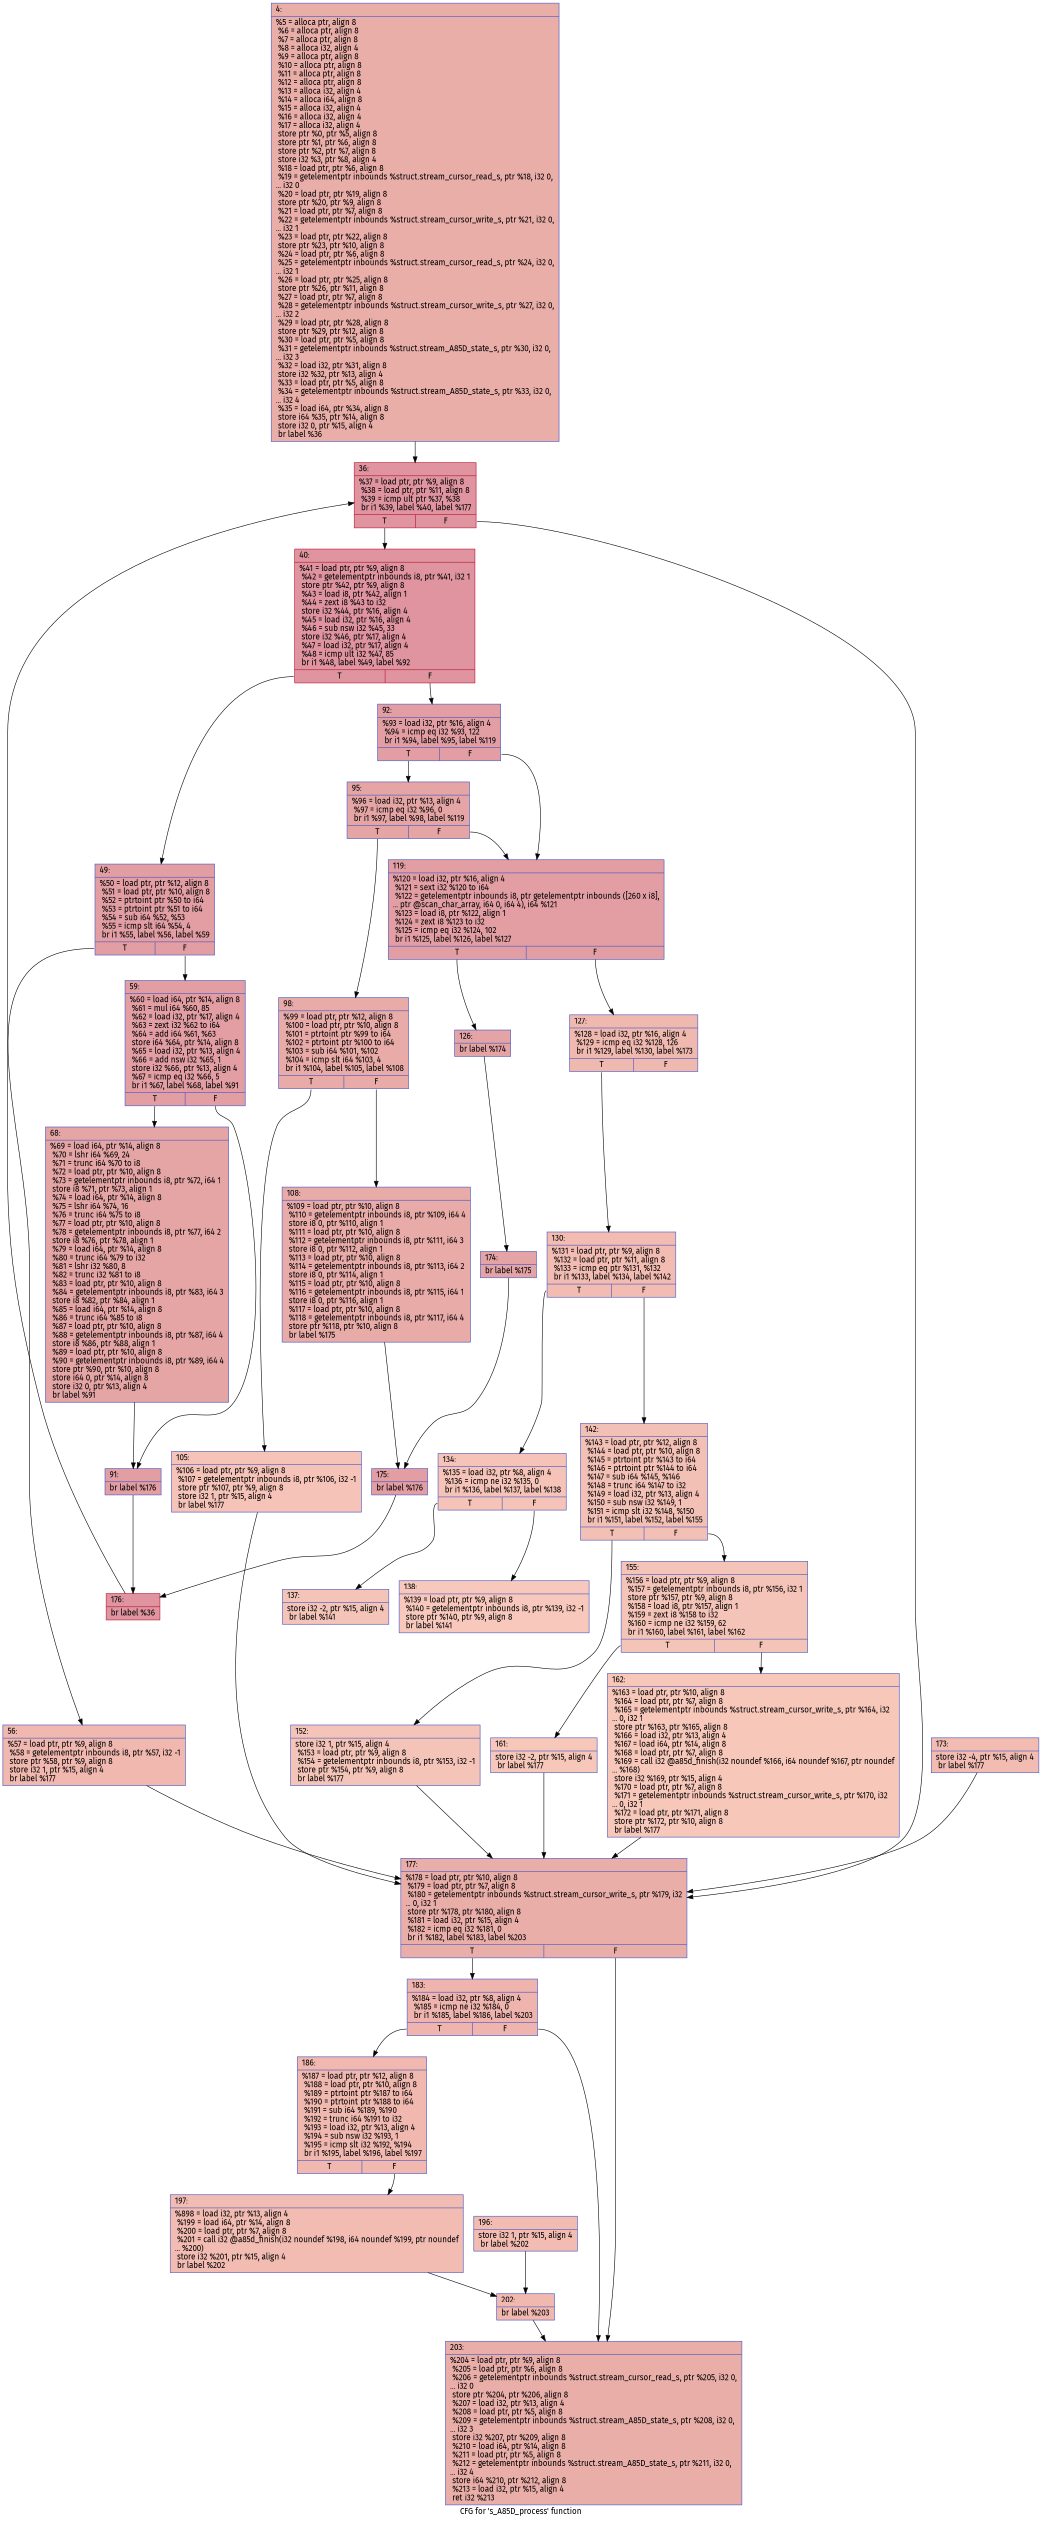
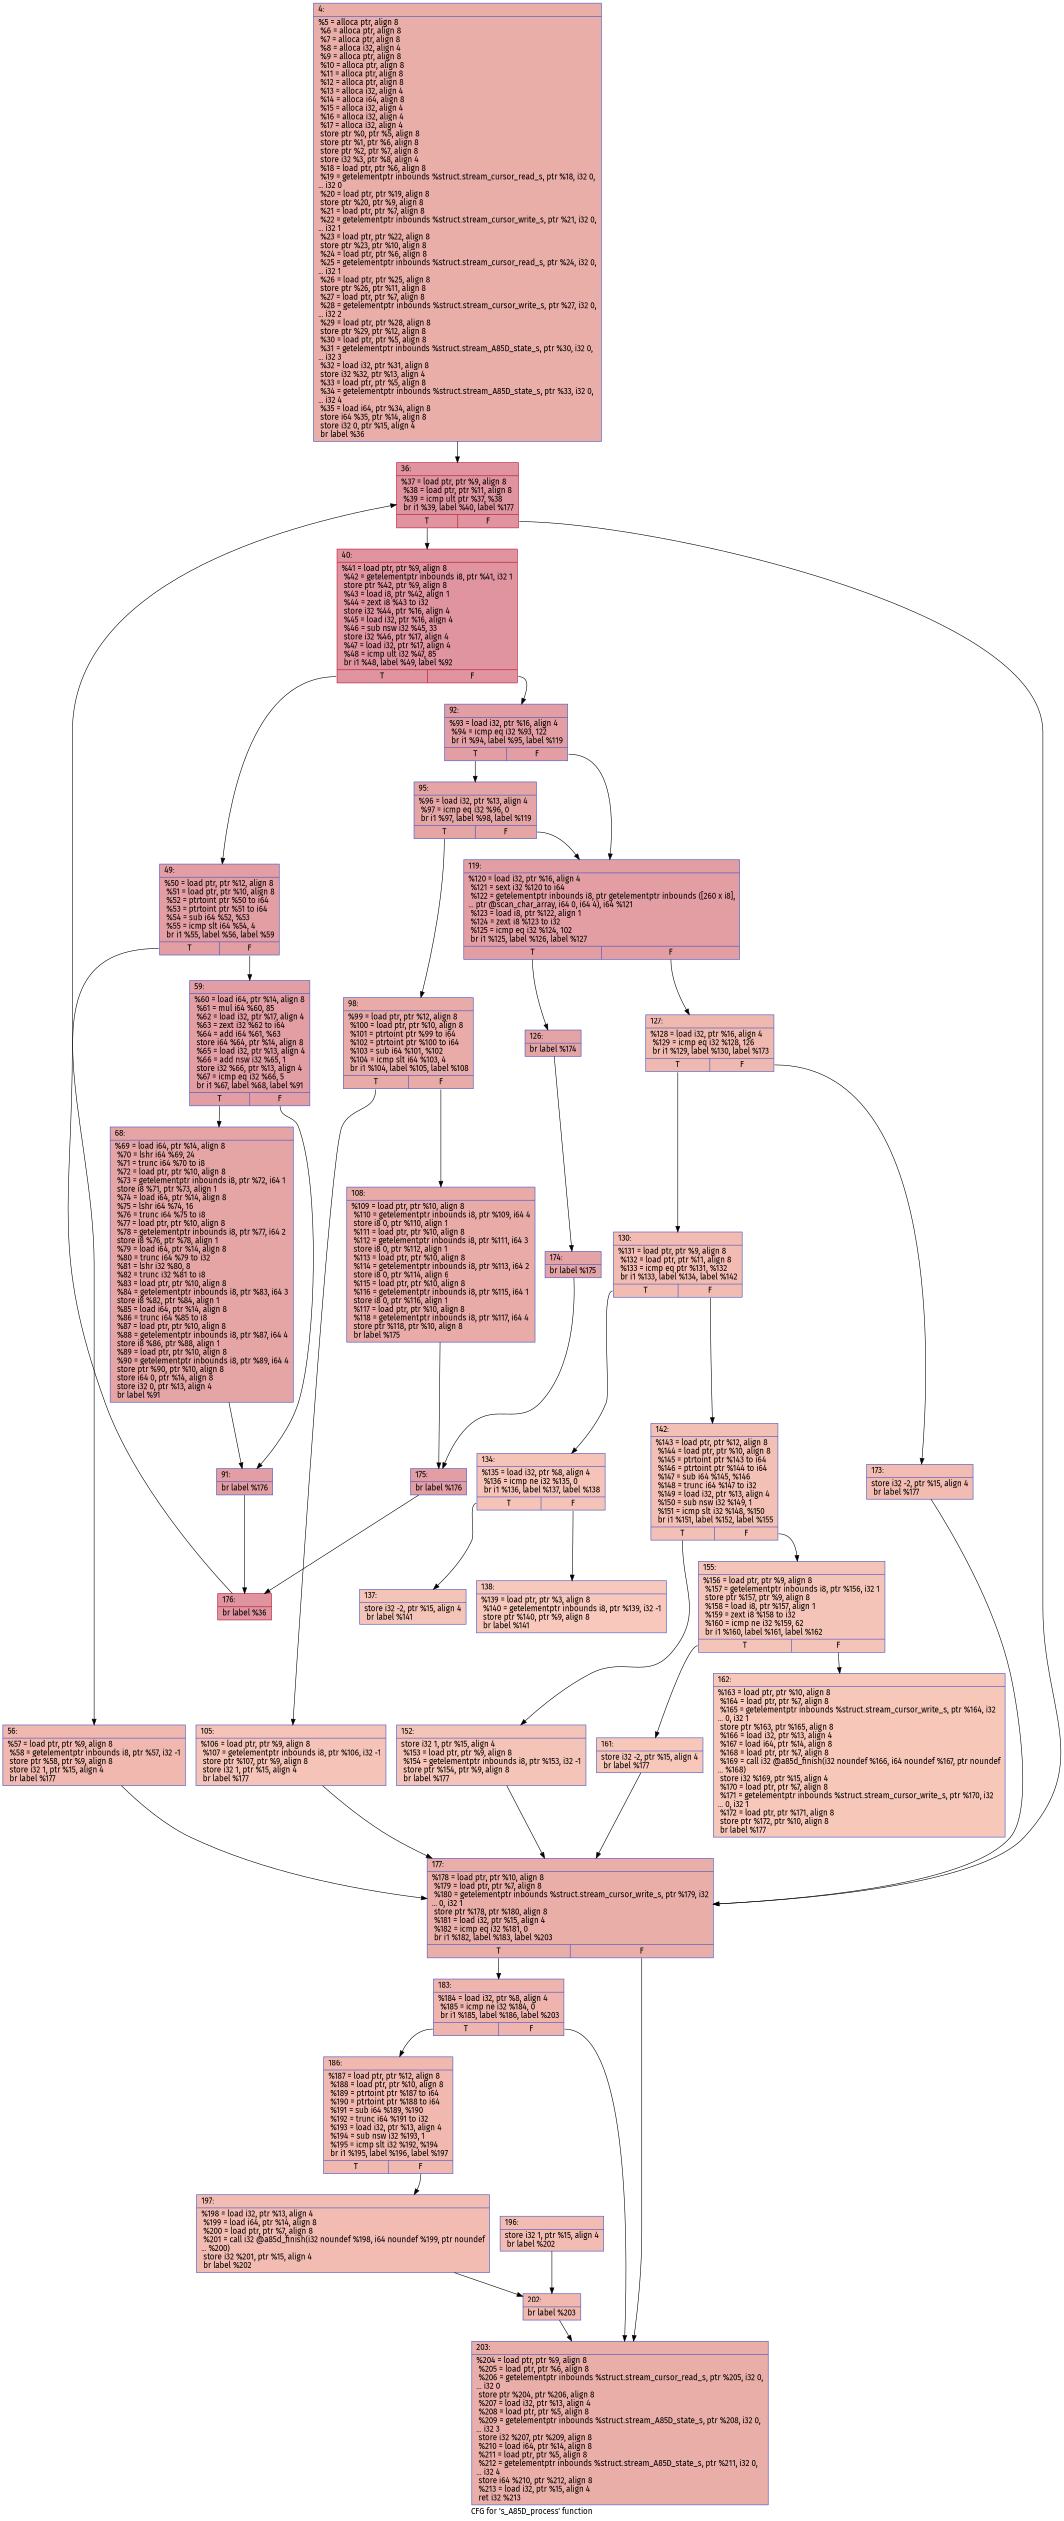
  digraph {
    fontname="Fira Sans"
    label="CFG for 's_A85D_process' function"
    node [color="#3d50c3ff" fillcolor="#be242e70" fontname="Fira Sans" shape=record style=filled]
    edge [fontname="Fira Sans"]
    n1 [fillcolor="#d0473d70" label="{4:\l|  %5 = alloca ptr, align 8\l  %6 = alloca ptr, align 8\l  %7 = alloca ptr, align 8\l  %8 = alloca i32, align 4\l  %9 = alloca ptr, align 8\l  %10 = alloca ptr, align 8\l  %11 = alloca ptr, align 8\l  %12 = alloca ptr, align 8\l  %13 = alloca i32, align 4\l  %14 = alloca i64, align 8\l  %15 = alloca i32, align 4\l  %16 = alloca i32, align 4\l  %17 = alloca i32, align 4\l  store ptr %0, ptr %5, align 8\l  store ptr %1, ptr %6, align 8\l  store ptr %2, ptr %7, align 8\l  store i32 %3, ptr %8, align 4\l  %18 = load ptr, ptr %6, align 8\l  %19 = getelementptr inbounds %struct.stream_cursor_read_s, ptr %18, i32 0,\l... i32 0\l  %20 = load ptr, ptr %19, align 8\l  store ptr %20, ptr %9, align 8\l  %21 = load ptr, ptr %7, align 8\l  %22 = getelementptr inbounds %struct.stream_cursor_write_s, ptr %21, i32 0,\l... i32 1\l  %23 = load ptr, ptr %22, align 8\l  store ptr %23, ptr %10, align 8\l  %24 = load ptr, ptr %6, align 8\l  %25 = getelementptr inbounds %struct.stream_cursor_read_s, ptr %24, i32 0,\l... i32 1\l  %26 = load ptr, ptr %25, align 8\l  store ptr %26, ptr %11, align 8\l  %27 = load ptr, ptr %7, align 8\l  %28 = getelementptr inbounds %struct.stream_cursor_write_s, ptr %27, i32 0,\l... i32 2\l  %29 = load ptr, ptr %28, align 8\l  store ptr %29, ptr %12, align 8\l  %30 = load ptr, ptr %5, align 8\l  %31 = getelementptr inbounds %struct.stream_A85D_state_s, ptr %30, i32 0,\l... i32 3\l  %32 = load i32, ptr %31, align 8\l  store i32 %32, ptr %13, align 4\l  %33 = load ptr, ptr %5, align 8\l  %34 = getelementptr inbounds %struct.stream_A85D_state_s, ptr %33, i32 0,\l... i32 4\l  %35 = load i64, ptr %34, align 8\l  store i64 %35, ptr %14, align 8\l  store i32 0, ptr %15, align 4\l  br label %36\l}"]
    n2 [color="#b70d28ff" fillcolor="#b70d2870" label="{36:\l|  %37 = load ptr, ptr %9, align 8\l  %38 = load ptr, ptr %11, align 8\l  %39 = icmp ult ptr %37, %38\l  br i1 %39, label %40, label %177\l|{<s0>T|<s1>F}}"]
    n3 [color="#b70d28ff" fillcolor="#b70d2870" label="{40:\l|  %41 = load ptr, ptr %9, align 8\l  %42 = getelementptr inbounds i8, ptr %41, i32 1\l  store ptr %42, ptr %9, align 8\l  %43 = load i8, ptr %42, align 1\l  %44 = zext i8 %43 to i32\l  store i32 %44, ptr %16, align 4\l  %45 = load i32, ptr %16, align 4\l  %46 = sub nsw i32 %45, 33\l  store i32 %46, ptr %17, align 4\l  %47 = load i32, ptr %17, align 4\l  %48 = icmp ult i32 %47, 85\l  br i1 %48, label %49, label %92\l|{<s0>T|<s1>F}}"]
    n4 [fillcolor="#d0473d70" label="{177:\l|  %178 = load ptr, ptr %10, align 8\l  %179 = load ptr, ptr %7, align 8\l  %180 = getelementptr inbounds %struct.stream_cursor_write_s, ptr %179, i32\l... 0, i32 1\l  store ptr %178, ptr %180, align 8\l  %181 = load i32, ptr %15, align 4\l  %182 = icmp eq i32 %181, 0\l  br i1 %182, label %183, label %203\l|{<s0>T|<s1>F}}"]
    n5 [label="{49:\l|  %50 = load ptr, ptr %12, align 8\l  %51 = load ptr, ptr %10, align 8\l  %52 = ptrtoint ptr %50 to i64\l  %53 = ptrtoint ptr %51 to i64\l  %54 = sub i64 %52, %53\l  %55 = icmp slt i64 %54, 4\l  br i1 %55, label %56, label %59\l|{<s0>T|<s1>F}}"]
    n6 [label="{92:\l|  %93 = load i32, ptr %16, align 4\l  %94 = icmp eq i32 %93, 122\l  br i1 %94, label %95, label %119\l|{<s0>T|<s1>F}}"]
    n7 [fillcolor="#d8564670" label="{183:\l|  %184 = load i32, ptr %8, align 4\l  %185 = icmp ne i32 %184, 0\l  br i1 %185, label %186, label %203\l|{<s0>T|<s1>F}}"]
    n8 [fillcolor="#d0473d70" label="{203:\l|  %204 = load ptr, ptr %9, align 8\l  %205 = load ptr, ptr %6, align 8\l  %206 = getelementptr inbounds %struct.stream_cursor_read_s, ptr %205, i32 0,\l... i32 0\l  store ptr %204, ptr %206, align 8\l  %207 = load i32, ptr %13, align 4\l  %208 = load ptr, ptr %5, align 8\l  %209 = getelementptr inbounds %struct.stream_A85D_state_s, ptr %208, i32 0,\l... i32 3\l  store i32 %207, ptr %209, align 8\l  %210 = load i64, ptr %14, align 8\l  %211 = load ptr, ptr %5, align 8\l  %212 = getelementptr inbounds %struct.stream_A85D_state_s, ptr %211, i32 0,\l... i32 4\l  store i64 %210, ptr %212, align 8\l  %213 = load i32, ptr %15, align 4\l  ret i32 %213\l}"]
    n9 [fillcolor="#dc5d4a70" label="{56:\l|  %57 = load ptr, ptr %9, align 8\l  %58 = getelementptr inbounds i8, ptr %57, i32 -1\l  store ptr %58, ptr %9, align 8\l  store i32 1, ptr %15, align 4\l  br label %177\l}"]
    n10 [label="{59:\l|  %60 = load i64, ptr %14, align 8\l  %61 = mul i64 %60, 85\l  %62 = load i32, ptr %17, align 4\l  %63 = zext i32 %62 to i64\l  %64 = add i64 %61, %63\l  store i64 %64, ptr %14, align 8\l  %65 = load i32, ptr %13, align 4\l  %66 = add nsw i32 %65, 1\l  store i32 %66, ptr %13, align 4\l  %67 = icmp eq i32 %66, 5\l  br i1 %67, label %68, label %91\l|{<s0>T|<s1>F}}"]
    n11 [fillcolor="#c5333470" label="{95:\l|  %96 = load i32, ptr %13, align 4\l  %97 = icmp eq i32 %96, 0\l  br i1 %97, label %98, label %119\l|{<s0>T|<s1>F}}"]
    n12 [label="{119:\l|  %120 = load i32, ptr %16, align 4\l  %121 = sext i32 %120 to i64\l  %122 = getelementptr inbounds i8, ptr getelementptr inbounds ([260 x i8],\l... ptr @scan_char_array, i64 0, i64 4), i64 %121\l  %123 = load i8, ptr %122, align 1\l  %124 = zext i8 %123 to i32\l  %125 = icmp eq i32 %124, 102\l  br i1 %125, label %126, label %127\l|{<s0>T|<s1>F}}"]
    n13 [fillcolor="#dc5d4a70" label="{186:\l|  %187 = load ptr, ptr %12, align 8\l  %188 = load ptr, ptr %10, align 8\l  %189 = ptrtoint ptr %187 to i64\l  %190 = ptrtoint ptr %188 to i64\l  %191 = sub i64 %189, %190\l  %192 = trunc i64 %191 to i32\l  %193 = load i32, ptr %13, align 4\l  %194 = sub nsw i32 %193, 1\l  %195 = icmp slt i32 %192, %194\l  br i1 %195, label %196, label %197\l|{<s0>T|<s1>F}}"]
    n14 [fillcolor="#c5333470" label="{68:\l|  %69 = load i64, ptr %14, align 8\l  %70 = lshr i64 %69, 24\l  %71 = trunc i64 %70 to i8\l  %72 = load ptr, ptr %10, align 8\l  %73 = getelementptr inbounds i8, ptr %72, i64 1\l  store i8 %71, ptr %73, align 1\l  %74 = load i64, ptr %14, align 8\l  %75 = lshr i64 %74, 16\l  %76 = trunc i64 %75 to i8\l  %77 = load ptr, ptr %10, align 8\l  %78 = getelementptr inbounds i8, ptr %77, i64 2\l  store i8 %76, ptr %78, align 1\l  %79 = load i64, ptr %14, align 8\l  %80 = trunc i64 %79 to i32\l  %81 = lshr i32 %80, 8\l  %82 = trunc i32 %81 to i8\l  %83 = load ptr, ptr %10, align 8\l  %84 = getelementptr inbounds i8, ptr %83, i64 3\l  store i8 %82, ptr %84, align 1\l  %85 = load i64, ptr %14, align 8\l  %86 = trunc i64 %85 to i8\l  %87 = load ptr, ptr %10, align 8\l  %88 = getelementptr inbounds i8, ptr %87, i64 4\l  store i8 %86, ptr %88, align 1\l  %89 = load ptr, ptr %10, align 8\l  %90 = getelementptr inbounds i8, ptr %89, i64 4\l  store ptr %90, ptr %10, align 8\l  store i64 0, ptr %14, align 8\l  store i32 0, ptr %13, align 4\l  br label %91\l}"]
    n15 [label="{91:\l|  br label %176\l}"]
    n16 [fillcolor="#cc403a70" label="{98:\l|  %99 = load ptr, ptr %12, align 8\l  %100 = load ptr, ptr %10, align 8\l  %101 = ptrtoint ptr %99 to i64\l  %102 = ptrtoint ptr %100 to i64\l  %103 = sub i64 %101, %102\l  %104 = icmp slt i64 %103, 4\l  br i1 %104, label %105, label %108\l|{<s0>T|<s1>F}}"]
    n17 [fillcolor="#c32e3170" label="{126:\l|  br label %174\l}"]
    n18 [fillcolor="#de614d70" label="{127:\l|  %128 = load i32, ptr %16, align 4\l  %129 = icmp eq i32 %128, 126\l  br i1 %129, label %130, label %173\l|{<s0>T|<s1>F}}"]
    n19 [color="#b70d28ff" fillcolor="#b70d2870" label="{176:\l|  br label %36\l}"]
    n20 [fillcolor="#e8765c70" label="{105:\l|  %106 = load ptr, ptr %9, align 8\l  %107 = getelementptr inbounds i8, ptr %106, i32 -1\l  store ptr %107, ptr %9, align 8\l  store i32 1, ptr %15, align 4\l  br label %177\l}"]
-   n21 [fillcolor="#cc403a70" label="{108:\l|  %109 = load ptr, ptr %10, align 8\l  %110 = getelementptr inbounds i8, ptr %109, i64 4\l  store i8 0, ptr %110, align 1\l  %111 = load ptr, ptr %10, align 8\l  %112 = getelementptr inbounds i8, ptr %111, i64 3\l  store i8 0, ptr %112, align 1\l  %113 = load ptr, ptr %10, align 8\l  %114 = getelementptr inbounds i8, ptr %113, i64 2\l  store i8 0, ptr %114, align 1\l  %115 = load ptr, ptr %10, align 8\l  %116 = getelementptr inbounds i8, ptr %115, i64 1\l  store i8 0, ptr %116, align 1\l  %117 = load ptr, ptr %10, align 8\l  %118 = getelementptr inbounds i8, ptr %117, i64 4\l  store ptr %118, ptr %10, align 8\l  br label %175\l}"]
+   n21 [fillcolor="#cc403a70" label="{108:\l|  %109 = load ptr, ptr %10, align 8\l  %110 = getelementptr inbounds i8, ptr %109, i64 4\l  store i8 0, ptr %110, align 1\l  %111 = load ptr, ptr %10, align 8\l  %112 = getelementptr inbounds i8, ptr %111, i64 3\l  store i8 0, ptr %112, align 1\l  %113 = load ptr, ptr %10, align 8\l  %114 = getelementptr inbounds i8, ptr %113, i64 2\l  store i8 0, ptr %114, align 6\l  %115 = load ptr, ptr %10, align 8\l  %116 = getelementptr inbounds i8, ptr %115, i64 1\l  store i8 0, ptr %116, align 1\l  %117 = load ptr, ptr %10, align 8\l  %118 = getelementptr inbounds i8, ptr %117, i64 4\l  store ptr %118, ptr %10, align 8\l  br label %175\l}"]
    n22 [fillcolor="#c32e3170" label="{174:\l|  br label %175\l}"]
    n23 [fillcolor="#e1675170" label="{130:\l|  %131 = load ptr, ptr %9, align 8\l  %132 = load ptr, ptr %11, align 8\l  %133 = icmp eq ptr %131, %132\l  br i1 %133, label %134, label %142\l|{<s0>T|<s1>F}}"]
-   n24 [fillcolor="#e1675170" label="{173:\l|  store i32 -4, ptr %15, align 4\l  br label %177\l}"]
+   n24 [fillcolor="#e1675170" label="{173:\l|  store i32 -2, ptr %15, align 4\l  br label %177\l}"]
    n25 [label="{175:\l|  br label %176\l}"]
    n26 [fillcolor="#e8765c70" label="{134:\l|  %135 = load i32, ptr %8, align 4\l  %136 = icmp ne i32 %135, 0\l  br i1 %136, label %137, label %138\l|{<s0>T|<s1>F}}"]
    n27 [fillcolor="#e5705870" label="{142:\l|  %143 = load ptr, ptr %12, align 8\l  %144 = load ptr, ptr %10, align 8\l  %145 = ptrtoint ptr %143 to i64\l  %146 = ptrtoint ptr %144 to i64\l  %147 = sub i64 %145, %146\l  %148 = trunc i64 %147 to i32\l  %149 = load i32, ptr %13, align 4\l  %150 = sub nsw i32 %149, 1\l  %151 = icmp slt i32 %148, %150\l  br i1 %151, label %152, label %155\l|{<s0>T|<s1>F}}"]
    n28 [fillcolor="#e97a5f70" label="{137:\l|  store i32 -2, ptr %15, align 4\l  br label %141\l}"]
-   n29 [fillcolor="#ed836670" label="{138:\l|  %139 = load ptr, ptr %9, align 8\l  %140 = getelementptr inbounds i8, ptr %139, i32 -1\l  store ptr %140, ptr %9, align 8\l  br label %141\l}"]
+   n29 [fillcolor="#ed836670" label="{138:\l|  %139 = load ptr, ptr %3, align 8\l  %140 = getelementptr inbounds i8, ptr %139, i32 -1\l  store ptr %140, ptr %9, align 8\l  br label %141\l}"]
    n30 [fillcolor="#e97a5f70" label="{152:\l|  store i32 1, ptr %15, align 4\l  %153 = load ptr, ptr %9, align 8\l  %154 = getelementptr inbounds i8, ptr %153, i32 -1\l  store ptr %154, ptr %9, align 8\l  br label %177\l}"]
    n31 [fillcolor="#e97a5f70" label="{155:\l|  %156 = load ptr, ptr %9, align 8\l  %157 = getelementptr inbounds i8, ptr %156, i32 1\l  store ptr %157, ptr %9, align 8\l  %158 = load i8, ptr %157, align 1\l  %159 = zext i8 %158 to i32\l  %160 = icmp ne i32 %159, 62\l  br i1 %160, label %161, label %162\l|{<s0>T|<s1>F}}"]
    n32 [fillcolor="#ec7f6370" label="{161:\l|  store i32 -2, ptr %15, align 4\l  br label %177\l}"]
    n33 [fillcolor="#ec7f6370" label="{162:\l|  %163 = load ptr, ptr %10, align 8\l  %164 = load ptr, ptr %7, align 8\l  %165 = getelementptr inbounds %struct.stream_cursor_write_s, ptr %164, i32\l... 0, i32 1\l  store ptr %163, ptr %165, align 8\l  %166 = load i32, ptr %13, align 4\l  %167 = load i64, ptr %14, align 8\l  %168 = load ptr, ptr %7, align 8\l  %169 = call i32 @a85d_finish(i32 noundef %166, i64 noundef %167, ptr noundef\l... %168)\l  store i32 %169, ptr %15, align 4\l  %170 = load ptr, ptr %7, align 8\l  %171 = getelementptr inbounds %struct.stream_cursor_write_s, ptr %170, i32\l... 0, i32 1\l  %172 = load ptr, ptr %171, align 8\l  store ptr %172, ptr %10, align 8\l  br label %177\l}"]
-   n34 [fillcolor="#e1675170" label="{197:\l|  %898 = load i32, ptr %13, align 4\l  %199 = load i64, ptr %14, align 8\l  %200 = load ptr, ptr %7, align 8\l  %201 = call i32 @a85d_finish(i32 noundef %198, i64 noundef %199, ptr noundef\l... %200)\l  store i32 %201, ptr %15, align 4\l  br label %202\l}"]
+   n34 [fillcolor="#e1675170" label="{197:\l|  %198 = load i32, ptr %13, align 4\l  %199 = load i64, ptr %14, align 8\l  %200 = load ptr, ptr %7, align 8\l  %201 = call i32 @a85d_finish(i32 noundef %198, i64 noundef %199, ptr noundef\l... %200)\l  store i32 %201, ptr %15, align 4\l  br label %202\l}"]
    n35 [fillcolor="#e1675170" label="{196:\l|  store i32 1, ptr %15, align 4\l  br label %202\l}"]
    n36 [fillcolor="#dc5d4a70" label="{202:\l|  br label %203\l}"]
    n1 -> n2
    n2 -> n3 [tailport=s0]
    n2 -> n4 [tailport=s1]
    n3 -> n5 [tailport=s0]
    n3 -> n6 [tailport=s1]
    n4 -> n7 [tailport=s0]
    n4 -> n8 [tailport=s1]
    n5 -> n9 [tailport=s0]
    n5 -> n10 [tailport=s1]
    n6 -> n11 [tailport=s0]
    n6 -> n12 [tailport=s1]
    n7 -> n8 [tailport=s1]
    n7 -> n13 [tailport=s0]
    n9 -> n4
    n10 -> n14 [tailport=s0]
    n10 -> n15 [tailport=s1]
    n11 -> n12 [tailport=s1]
    n11 -> n16 [tailport=s0]
    n12 -> n17 [tailport=s0]
    n12 -> n18 [tailport=s1]
    n13 -> n34 [tailport=s1]
    n14 -> n15
    n15 -> n19
    n16 -> n20 [tailport=s0]
    n16 -> n21 [tailport=s1]
    n17 -> n22
    n18 -> n23 [tailport=s0]
+   n18 -> n24 [tailport=s1]
    n19 -> n2
    n20 -> n4
    n21 -> n25
    n22 -> n25
    n23 -> n26 [tailport=s0]
    n23 -> n27 [tailport=s1]
    n24 -> n4
    n25 -> n19
    n26 -> n28 [tailport=s0]
    n26 -> n29 [tailport=s1]
    n27 -> n30 [tailport=s0]
    n27 -> n31 [tailport=s1]
    n30 -> n4
    n31 -> n32 [tailport=s0]
    n31 -> n33 [tailport=s1]
    n32 -> n4
-   n33 -> n4
    n34 -> n36
    n35 -> n36
    n36 -> n8
  }
